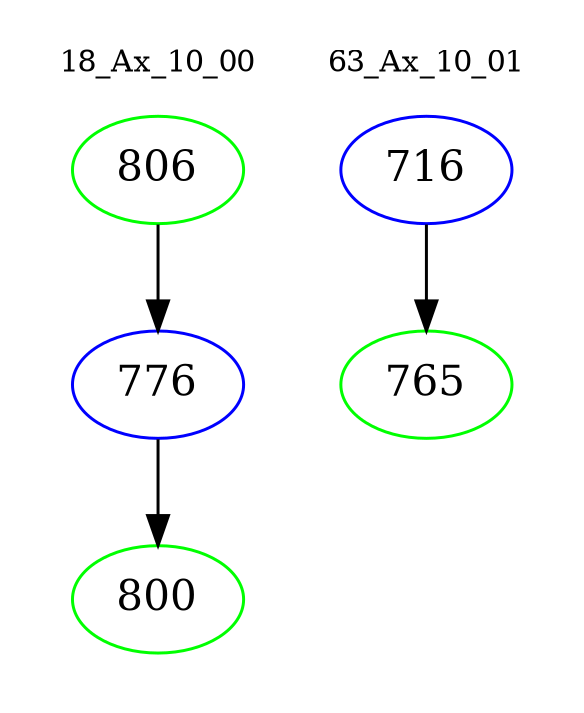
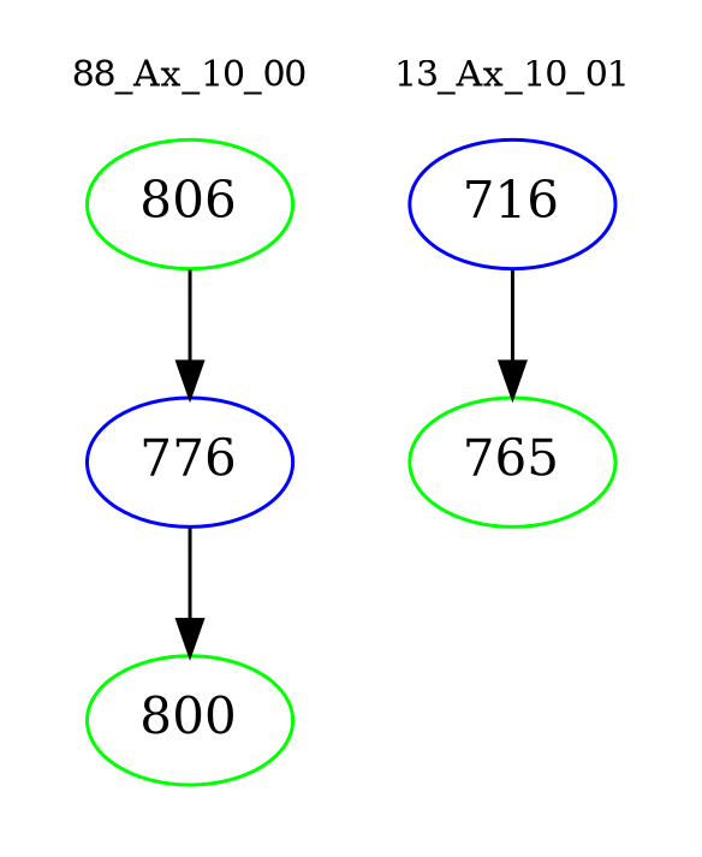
  digraph {
    node [color=green]
    edge [color=black]
    n1 [label=806]
    n2 [color=blue label=776]
    n3 [label=800]
    n4 [color=blue label=716]
    n5 [label=765]
    subgraph cluster_1 {
      color=white
      fontsize=10
-     label="18_Ax_10_00"
+     label="88_Ax_10_00"
      n1
      n2
      n3
    }
    subgraph cluster_2 {
      color=white
      fontsize=10
-     label="63_Ax_10_01"
+     label="13_Ax_10_01"
      n4
      n5
    }
    n1 -> n2
    n2 -> n3
    n4 -> n5
  }
